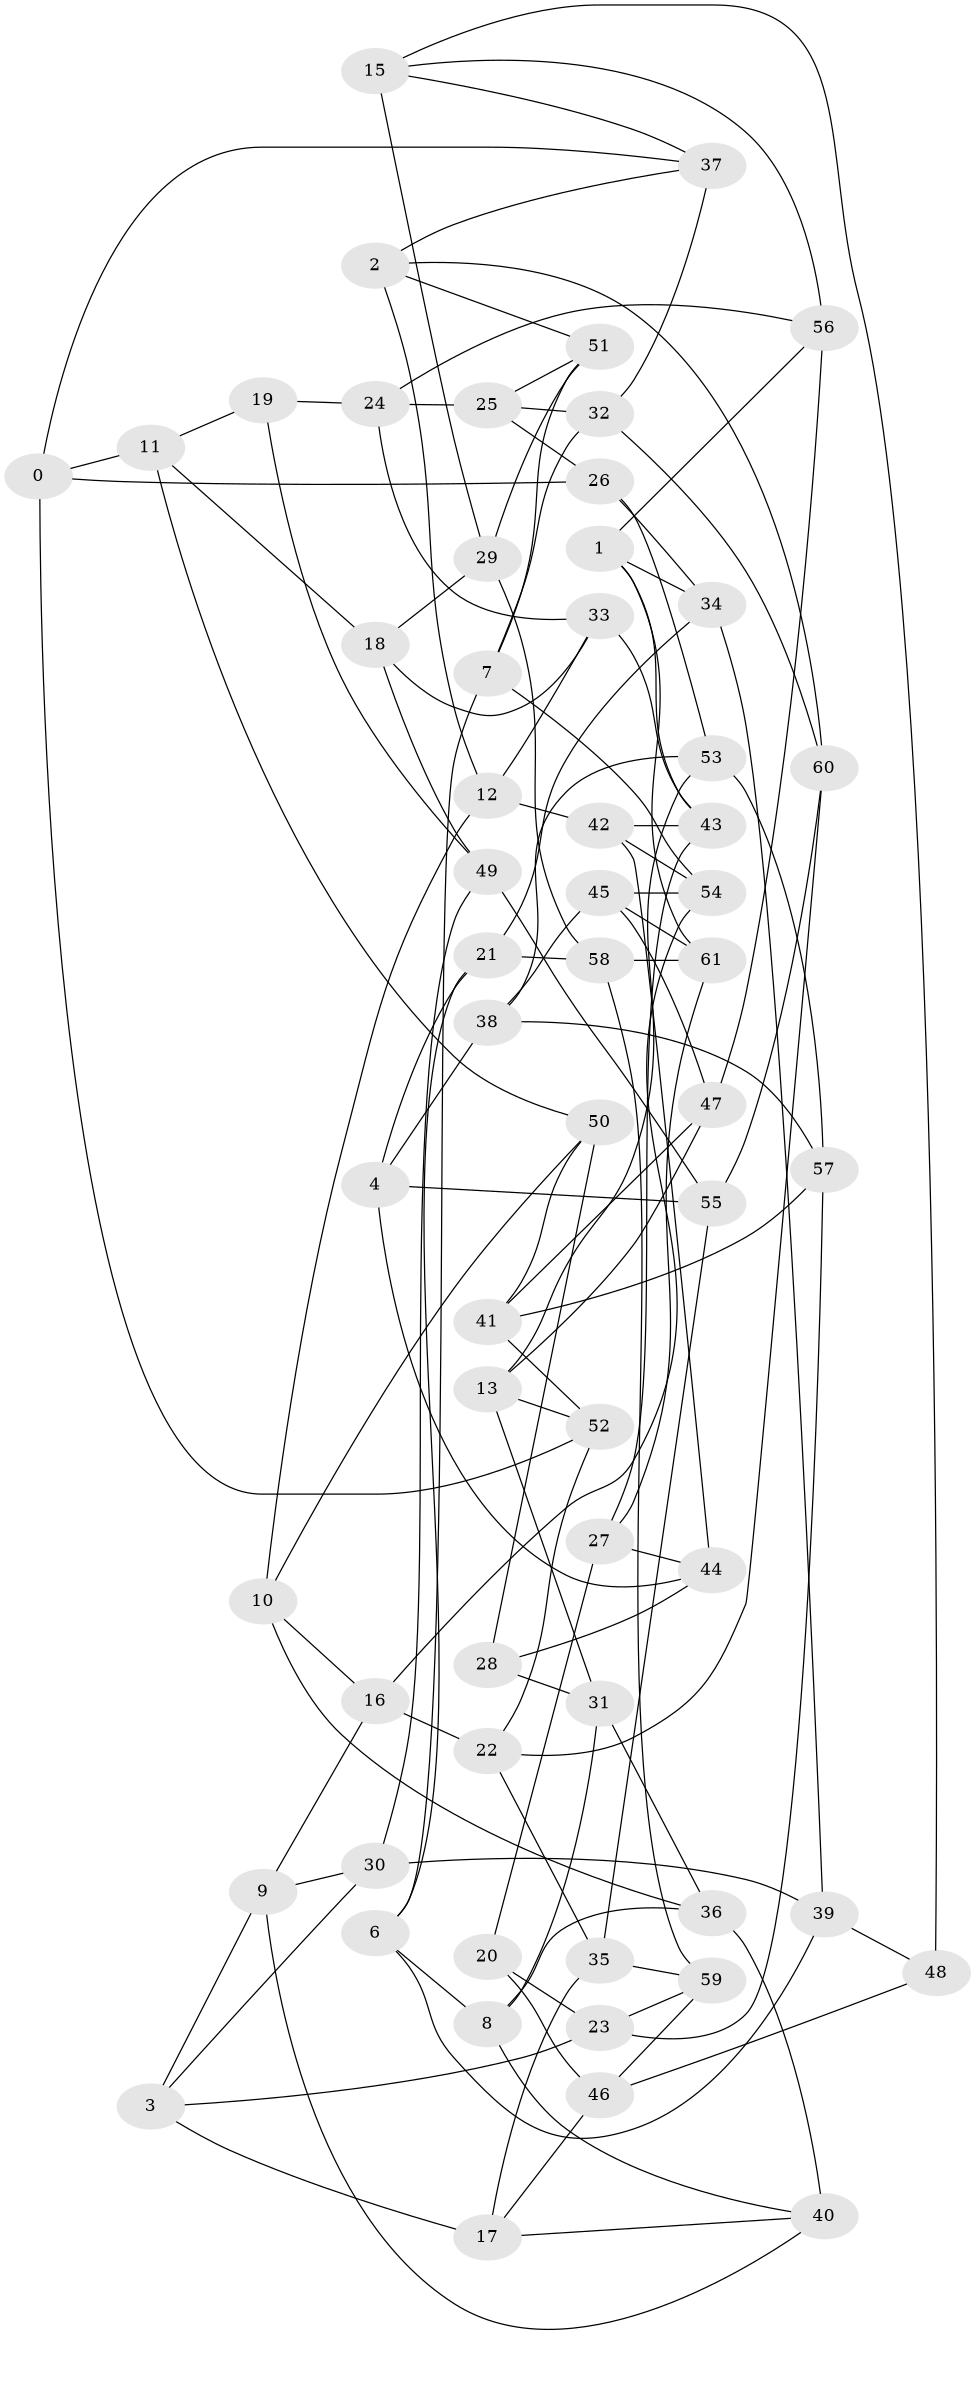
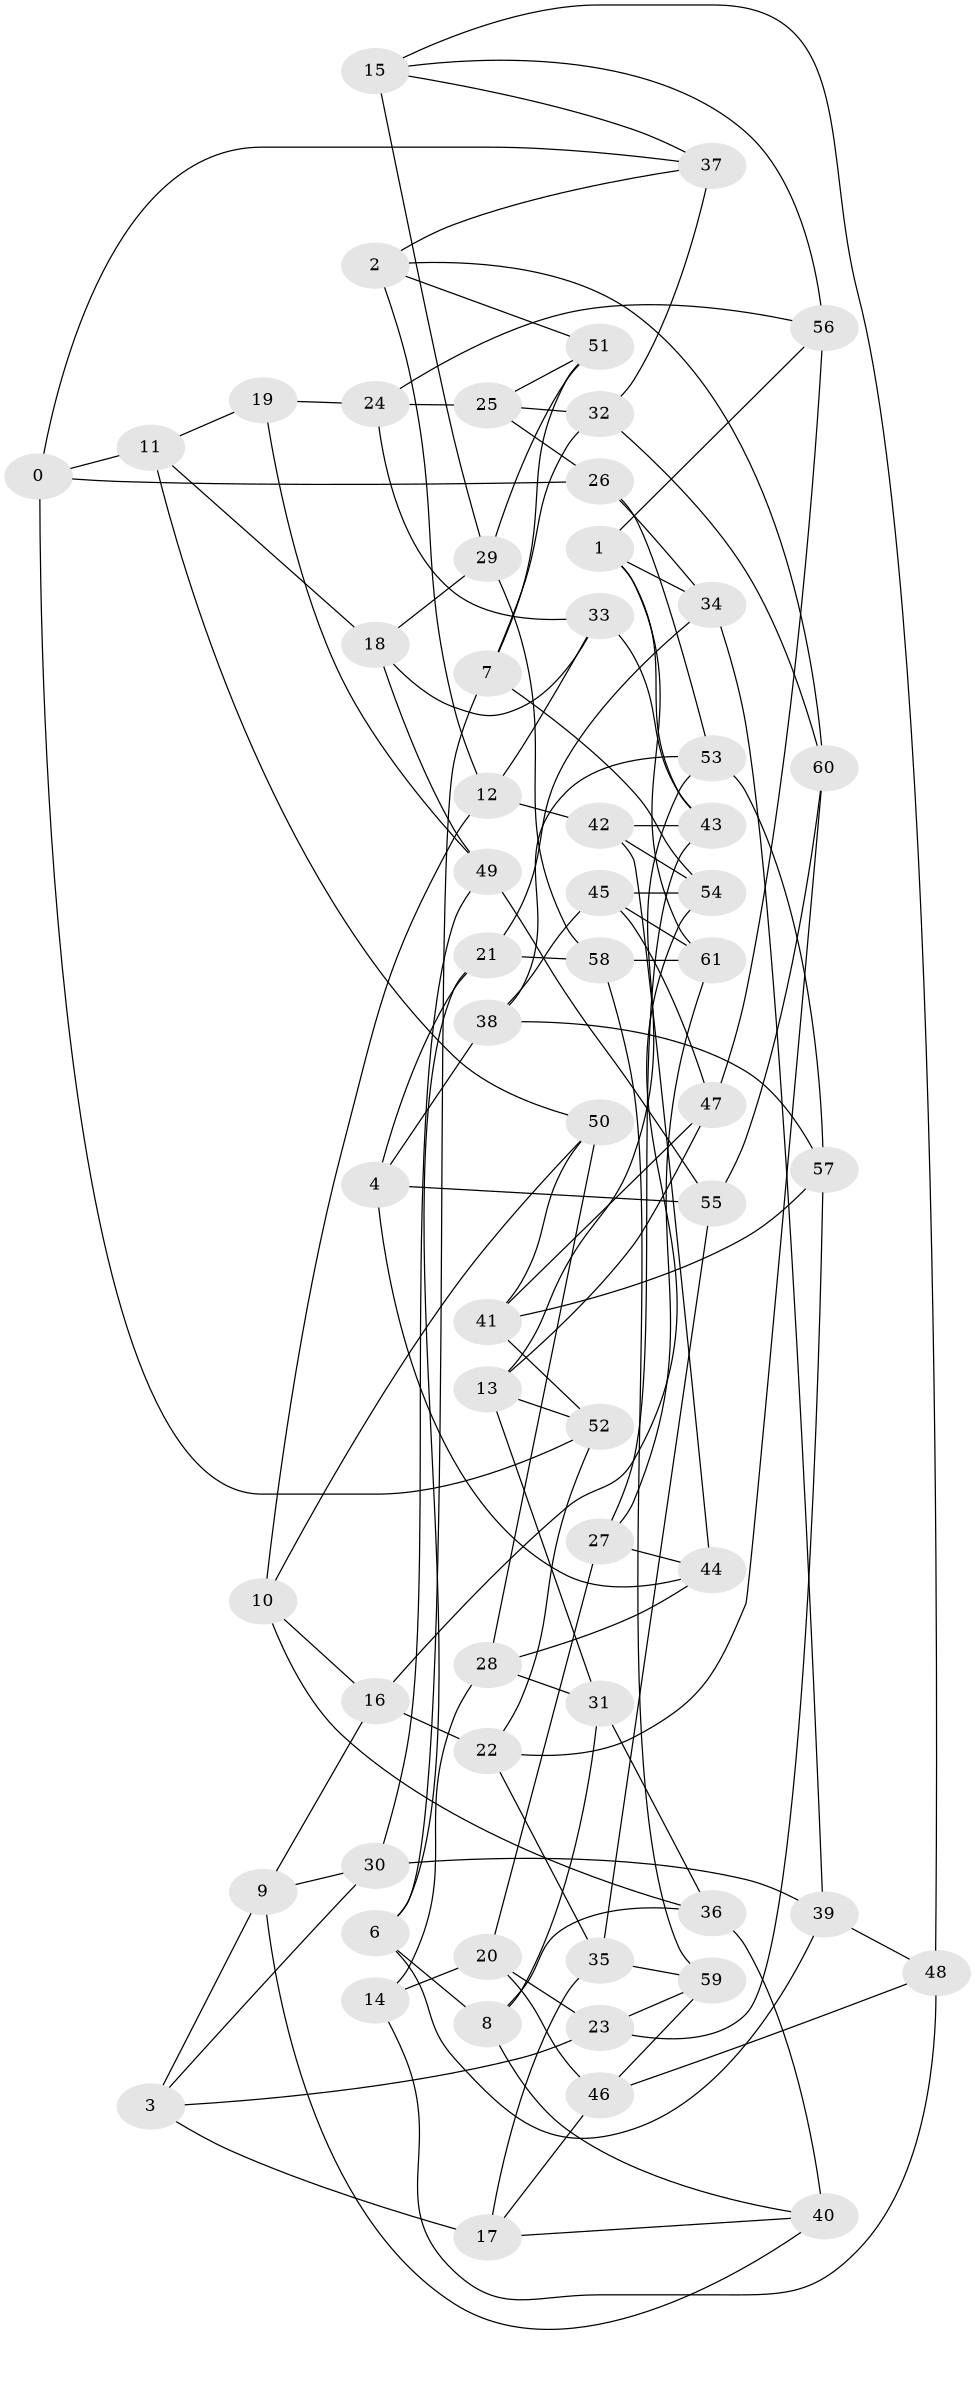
  graph {
    rankdir=LR
    node [color=gray90 style=filled]
    1
    34
    43
    56
    61
    39
    2
    12
    37
    51
    60
    33
    42
    3
    9
    17
    23
    30
    40
    16
    35
    46
    57
    59
    49
    4
    21
    38
    44
    55
    58
    53
    45
    n34 [label=0]
    11
    26
    52
    50
    18
    19
    6
    7
    8
    32
    54
    31
    36
    48
    22
    10
    29
    24
    13
    47
+   14
    20
    28
    27
    15
    25
    41
    1 -- 34
    1 -- 43
    1 -- 56
    1 -- 61
    34 -- 39
    39 -- 48
    2 -- 12
    2 -- 37
    2 -- 51
    2 -- 60
    12 -- 33
    12 -- 42
    33 -- 43
    42 -- 43
    42 -- 44
    42 -- 54
    3 -- 9
    3 -- 17
    3 -- 23
    3 -- 30
    9 -- 30
    9 -- 40
    9 -- 16
    17 -- 40
    17 -- 35
    17 -- 46
    23 -- 57
    23 -- 59
    30 -- 39
    30 -- 49
    16 -- 54
    16 -- 22
    35 -- 59
    35 -- 55
    46 -- 59
    46 -- 48
    49 -- 55
    4 -- 21
    4 -- 38
    4 -- 44
    4 -- 55
    21 -- 34
    21 -- 58
    38 -- 57
    38 -- 53
    38 -- 45
    55 -- 60
    58 -- 61
    58 -- 59
    53 -- 57
    45 -- 61
    45 -- 54
    45 -- 47
    n34 -- 37
    n34 -- 11
    n34 -- 26
    n34 -- 52
    11 -- 50
    11 -- 18
    11 -- 19
    26 -- 34
    26 -- 53
    18 -- 33
    18 -- 49
    18 -- 29
    19 -- 49
    19 -- 24
    6 -- 39
    6 -- 21
    6 -- 7
    6 -- 8
    7 -- 51
    7 -- 32
    7 -- 54
    8 -- 40
    8 -- 31
    8 -- 36
    32 -- 37
    32 -- 60
    31 -- 36
    36 -- 40
    22 -- 60
    22 -- 35
    22 -- 52
    10 -- 12
    10 -- 16
    10 -- 50
    10 -- 36
    29 -- 51
    29 -- 58
    24 -- 56
    24 -- 33
    24 -- 25
    13 -- 53
    13 -- 52
    13 -- 31
    13 -- 47
    47 -- 56
+   14 -- 48
+   14 -- 20
+   14 -- 28
    20 -- 23
    20 -- 46
    20 -- 27
    28 -- 44
    28 -- 50
    28 -- 31
    27 -- 43
    27 -- 61
    27 -- 44
    15 -- 56
    15 -- 37
    15 -- 48
    15 -- 29
    25 -- 51
    25 -- 26
    25 -- 32
    41 -- 57
    41 -- 52
    41 -- 50
    41 -- 47
  }
